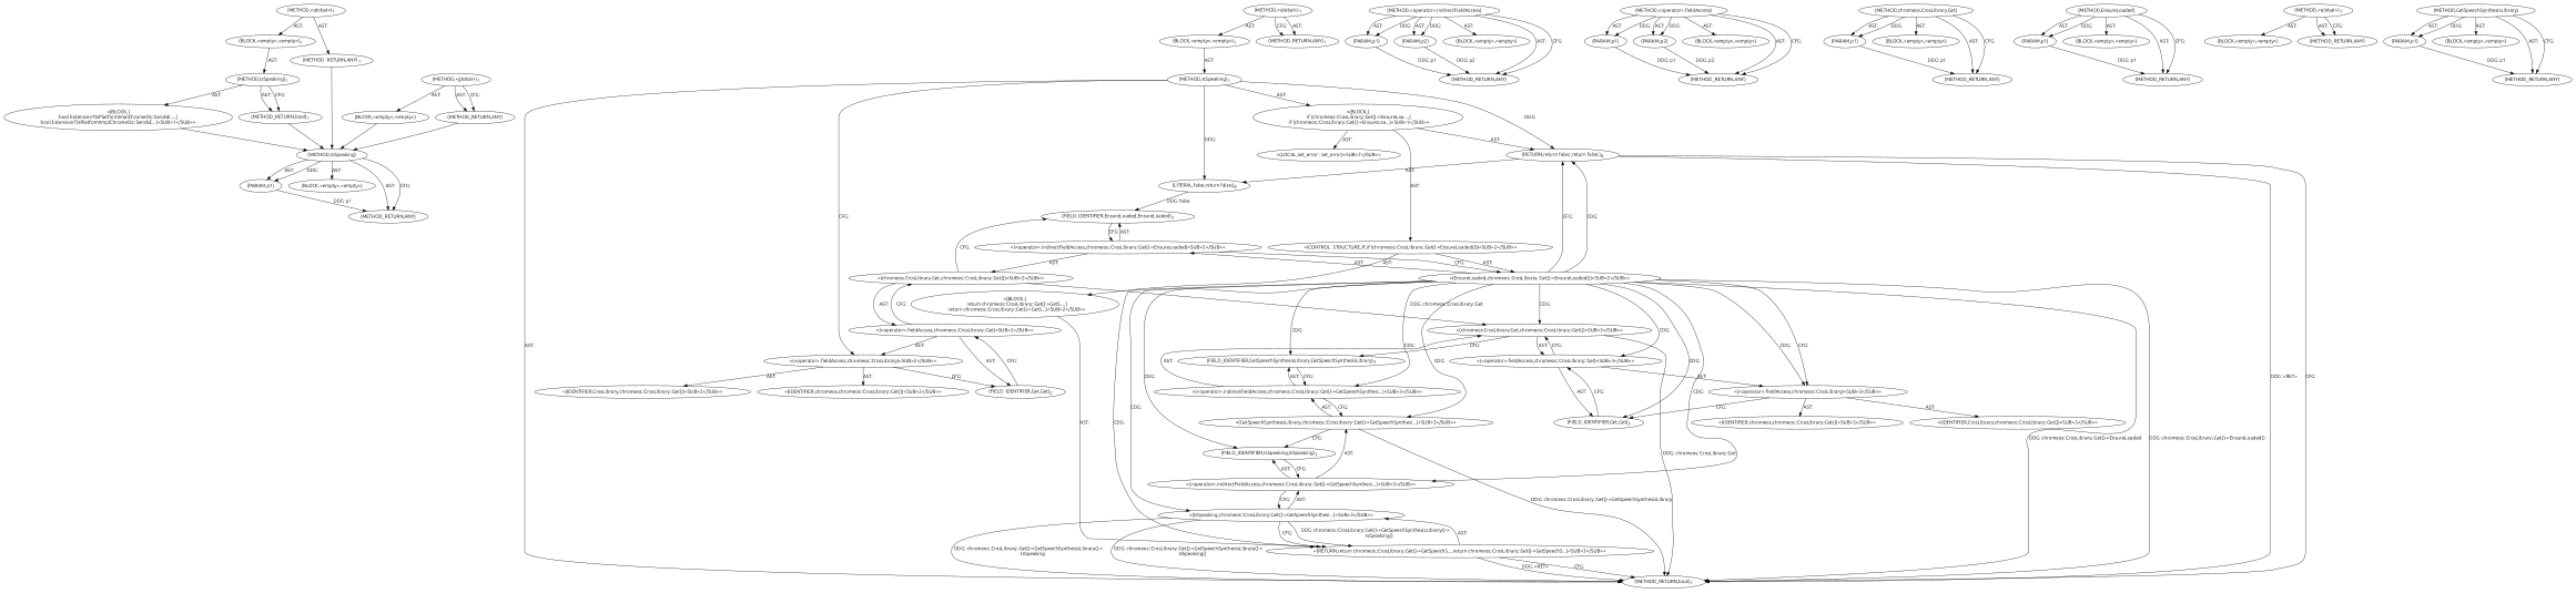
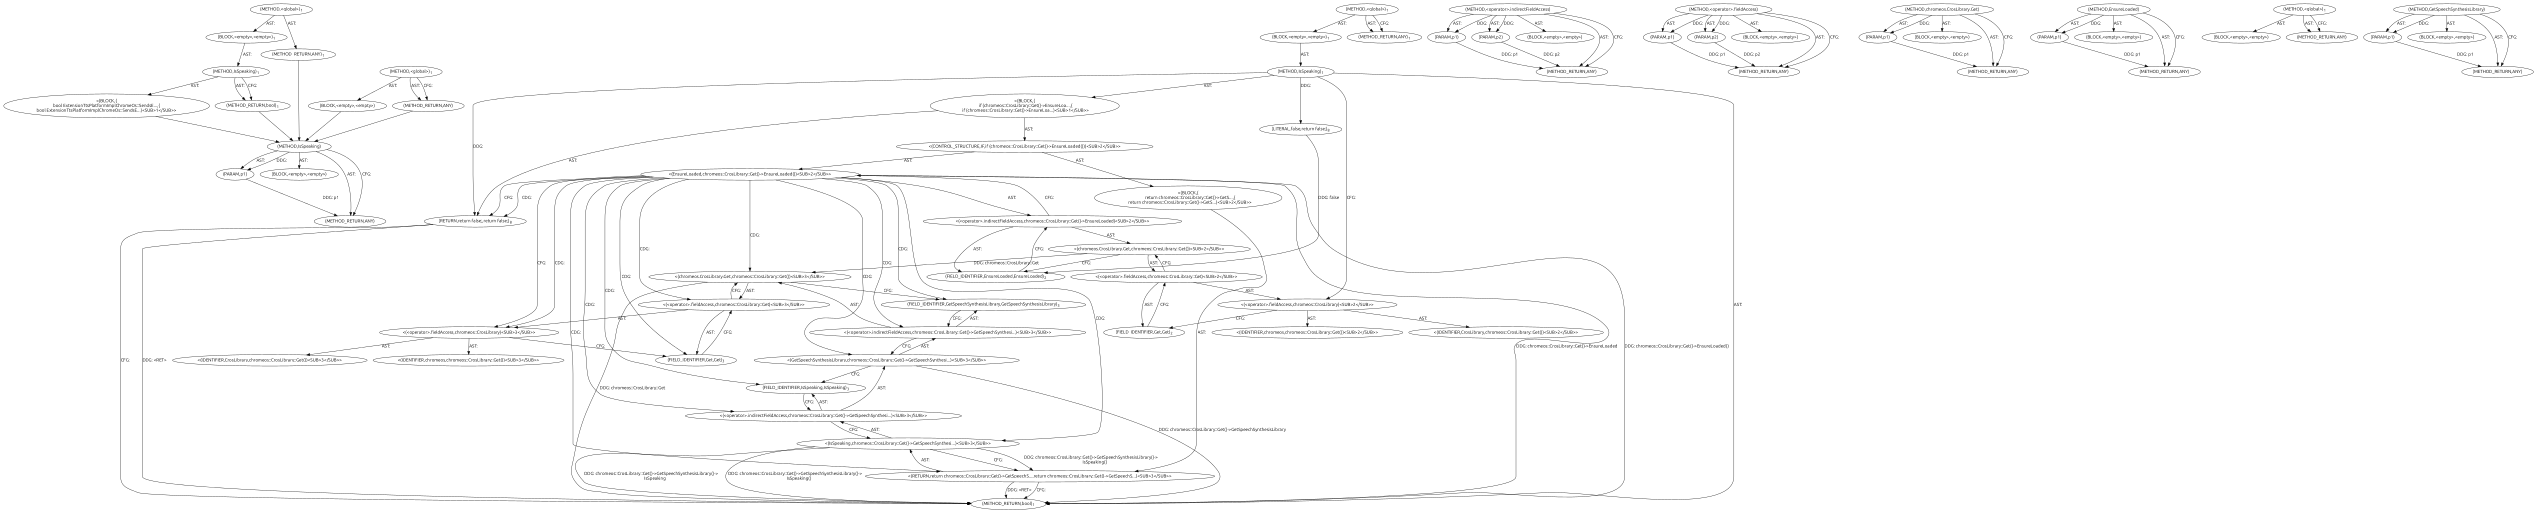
  digraph {
    fontname=Ubuntu
    node [fontname=Ubuntu]
    edge [fontname=Ubuntu]
    n1 [label=<(METHOD,IsSpeaking)>]
    n2 [label=<(PARAM,p1)>]
    n3 [label=<(BLOCK,&lt;empty&gt;,&lt;empty&gt;)>]
    n4 [label=<(METHOD_RETURN,ANY)>]
    n5 [label=<(METHOD,&lt;global&gt;)<SUB>1</SUB>>]
    n6 [label=<(BLOCK,&lt;empty&gt;,&lt;empty&gt;)<SUB>1</SUB>>]
    n7 [label=<(METHOD_RETURN,ANY)<SUB>1</SUB>>]
    n8 [label=<(METHOD,IsSpeaking)<SUB>1</SUB>>]
    n9 [label="<(BLOCK,{\n  if (chromeos::CrosLibrary::Get()-&gt;EnsureLoa...,{\n  if (chromeos::CrosLibrary::Get()-&gt;EnsureLoa...)<SUB>1</SUB>>"]
    n10 [label="<(&lt;operator&gt;.fieldAccess,chromeos::CrosLibrary)<SUB>2</SUB>>"]
    n11 [label=<(RETURN,return false;,return false;)<SUB>8</SUB>>]
    n12 [label=<(LITERAL,false,return false;)<SUB>8</SUB>>]
    n13 [label=<(METHOD_RETURN,bool)<SUB>1</SUB>>]
    n14 [label="<(CONTROL_STRUCTURE,IF,if (chromeos::CrosLibrary::Get()-&gt;EnsureLoaded()))<SUB>2</SUB>>"]
-   n15 [label="<(LOCAL,set_error : set_error)<SUB>7</SUB>>"]
    n16 [label=<(FIELD_IDENTIFIER,Get,Get)<SUB>2</SUB>>]
    n17 [label="<(IDENTIFIER,chromeos,chromeos::CrosLibrary::Get())<SUB>2</SUB>>"]
    n18 [label="<(IDENTIFIER,CrosLibrary,chromeos::CrosLibrary::Get())<SUB>2</SUB>>"]
    n19 [label=<(FIELD_IDENTIFIER,EnsureLoaded,EnsureLoaded)<SUB>2</SUB>>]
    n20 [label="<(EnsureLoaded,chromeos::CrosLibrary::Get()-&gt;EnsureLoaded())<SUB>2</SUB>>"]
    n21 [label="<(BLOCK,{\n    return chromeos::CrosLibrary::Get()-&gt;GetS...,{\n    return chromeos::CrosLibrary::Get()-&gt;GetS...)<SUB>2</SUB>>"]
    n22 [label="<(&lt;operator&gt;.indirectFieldAccess,chromeos::CrosLibrary::Get()-&gt;EnsureLoaded)<SUB>2</SUB>>"]
    n23 [label="<(RETURN,return chromeos::CrosLibrary::Get()-&gt;GetSpeechS...,return chromeos::CrosLibrary::Get()-&gt;GetSpeechS...)<SUB>3</SUB>>"]
    n24 [label="<(IsSpeaking,chromeos::CrosLibrary::Get()-&gt;GetSpeechSynthesi...)<SUB>3</SUB>>"]
    n25 [label="<(&lt;operator&gt;.indirectFieldAccess,chromeos::CrosLibrary::Get()-&gt;GetSpeechSynthesi...)<SUB>3</SUB>>"]
    n26 [label="<(GetSpeechSynthesisLibrary,chromeos::CrosLibrary::Get()-&gt;GetSpeechSynthesi...)<SUB>3</SUB>>"]
    n27 [label="<(&lt;operator&gt;.indirectFieldAccess,chromeos::CrosLibrary::Get()-&gt;GetSpeechSynthesi...)<SUB>3</SUB>>"]
    n28 [label="<(chromeos.CrosLibrary.Get,chromeos::CrosLibrary::Get())<SUB>3</SUB>>"]
    n29 [label="<(&lt;operator&gt;.fieldAccess,chromeos::CrosLibrary::Get)<SUB>3</SUB>>"]
    n30 [label="<(&lt;operator&gt;.fieldAccess,chromeos::CrosLibrary)<SUB>3</SUB>>"]
    n31 [label=<(FIELD_IDENTIFIER,Get,Get)<SUB>3</SUB>>]
    n32 [label=<(FIELD_IDENTIFIER,GetSpeechSynthesisLibrary,GetSpeechSynthesisLibrary)<SUB>3</SUB>>]
    n33 [label=<(FIELD_IDENTIFIER,IsSpeaking,IsSpeaking)<SUB>3</SUB>>]
    n34 [label="<(chromeos.CrosLibrary.Get,chromeos::CrosLibrary::Get())<SUB>2</SUB>>"]
    n35 [label="<(IDENTIFIER,chromeos,chromeos::CrosLibrary::Get())<SUB>3</SUB>>"]
    n36 [label="<(IDENTIFIER,CrosLibrary,chromeos::CrosLibrary::Get())<SUB>3</SUB>>"]
    n37 [label="<(&lt;operator&gt;.fieldAccess,chromeos::CrosLibrary::Get)<SUB>2</SUB>>"]
    n38 [label=<(METHOD,&lt;operator&gt;.indirectFieldAccess)>]
    n39 [label=<(PARAM,p1)>]
    n40 [label=<(PARAM,p2)>]
    n41 [label=<(BLOCK,&lt;empty&gt;,&lt;empty&gt;)>]
    n42 [label=<(METHOD_RETURN,ANY)>]
    n43 [label=<(METHOD,&lt;operator&gt;.fieldAccess)>]
    n44 [label=<(PARAM,p1)>]
    n45 [label=<(PARAM,p2)>]
    n46 [label=<(BLOCK,&lt;empty&gt;,&lt;empty&gt;)>]
    n47 [label=<(METHOD_RETURN,ANY)>]
    n48 [label=<(METHOD,chromeos.CrosLibrary.Get)>]
    n49 [label=<(PARAM,p1)>]
    n50 [label=<(BLOCK,&lt;empty&gt;,&lt;empty&gt;)>]
    n51 [label=<(METHOD_RETURN,ANY)>]
    n52 [label=<(METHOD,EnsureLoaded)>]
    n53 [label=<(PARAM,p1)>]
    n54 [label=<(BLOCK,&lt;empty&gt;,&lt;empty&gt;)>]
    n55 [label=<(METHOD_RETURN,ANY)>]
    n56 [label=<(METHOD,&lt;global&gt;)<SUB>1</SUB>>]
    n57 [label=<(BLOCK,&lt;empty&gt;,&lt;empty&gt;)>]
    n58 [label=<(METHOD_RETURN,ANY)>]
    n59 [label=<(METHOD,GetSpeechSynthesisLibrary)>]
    n60 [label=<(PARAM,p1)>]
    n61 [label=<(BLOCK,&lt;empty&gt;,&lt;empty&gt;)>]
    n62 [label=<(METHOD_RETURN,ANY)>]
    n63 [label=<(METHOD,&lt;global&gt;)<SUB>1</SUB>>]
    n64 [label=<(BLOCK,&lt;empty&gt;,&lt;empty&gt;)<SUB>1</SUB>>]
    n65 [label=<(METHOD_RETURN,ANY)<SUB>1</SUB>>]
    n66 [label=<(METHOD,IsSpeaking)<SUB>1</SUB>>]
    n67 [label="<(BLOCK,{\nbool ExtensionTtsPlatformImplChromeOs::SendsE...,{\nbool ExtensionTtsPlatformImplChromeOs::SendsE...)<SUB>1</SUB>>"]
    n68 [label=<(METHOD_RETURN,bool)<SUB>1</SUB>>]
    n69 [label=<(METHOD,&lt;global&gt;)<SUB>1</SUB>>]
    n70 [label=<(BLOCK,&lt;empty&gt;,&lt;empty&gt;)>]
    n71 [label=<(METHOD_RETURN,ANY)>]
    n1 -> n2 [label="AST: "]
    n1 -> n2 [label="DDG: "]
    n1 -> n3 [label="AST: "]
    n1 -> n4 [label="AST: "]
    n1 -> n4 [label="CFG: "]
    n2 -> n4 [label="DDG: p1"]
    n5 -> n6 [label="AST: "]
    n5 -> n7 [label="AST: "]
    n5 -> n7 [label="CFG: "]
    n6 -> n8 [label="AST: "]
    n8 -> n9 [label="AST: "]
    n8 -> n10 [label="CFG: "]
    n8 -> n11 [label="DDG: "]
    n8 -> n12 [label="DDG: "]
    n8 -> n13 [label="AST: "]
    n9 -> n11 [label="AST: "]
    n9 -> n14 [label="AST: "]
-   n9 -> n15 [label="AST: "]
    n10 -> n16 [label="CFG: "]
    n10 -> n17 [label="AST: "]
    n10 -> n18 [label="AST: "]
-   n11 -> n12 [label="AST: "]
    n11 -> n13 [label="CFG: "]
    n11 -> n13 [label="DDG: &lt;RET&gt;"]
    n12 -> n19 [label="DDG: false"]
    n14 -> n20 [label="AST: "]
    n14 -> n21 [label="AST: "]
    n16 -> n37 [label="CFG: "]
    n19 -> n22 [label="CFG: "]
    n20 -> n11 [label="CFG: "]
    n20 -> n11 [label="CDG: "]
    n20 -> n13 [label="DDG: chromeos::CrosLibrary::Get()-&gt;EnsureLoaded"]
    n20 -> n13 [label="DDG: chromeos::CrosLibrary::Get()-&gt;EnsureLoaded()"]
    n20 -> n22 [label="AST: "]
    n20 -> n23 [label="CDG: "]
    n20 -> n24 [label="CDG: "]
    n20 -> n25 [label="CDG: "]
    n20 -> n26 [label="CDG: "]
    n20 -> n27 [label="CDG: "]
    n20 -> n28 [label="CDG: "]
    n20 -> n29 [label="CDG: "]
    n20 -> n30 [label="CFG: "]
    n20 -> n30 [label="CDG: "]
    n20 -> n31 [label="CDG: "]
    n20 -> n32 [label="CDG: "]
    n20 -> n33 [label="CDG: "]
    n21 -> n23 [label="AST: "]
    n22 -> n19 [label="AST: "]
    n22 -> n20 [label="CFG: "]
    n22 -> n34 [label="AST: "]
    n23 -> n13 [label="CFG: "]
    n23 -> n13 [label="DDG: &lt;RET&gt;"]
    n23 -> n24 [label="AST: "]
    n24 -> n13 [label="DDG: chromeos::CrosLibrary::Get()-&gt;GetSpeechSynthesisLibrary()-&gt;\n        IsSpeaking"]
    n24 -> n13 [label="DDG: chromeos::CrosLibrary::Get()-&gt;GetSpeechSynthesisLibrary()-&gt;\n        IsSpeaking()"]
    n24 -> n23 [label="CFG: "]
    n24 -> n23 [label="DDG: chromeos::CrosLibrary::Get()-&gt;GetSpeechSynthesisLibrary()-&gt;\n        IsSpeaking()"]
    n24 -> n25 [label="AST: "]
    n25 -> n24 [label="CFG: "]
    n25 -> n26 [label="AST: "]
    n25 -> n33 [label="AST: "]
    n26 -> n13 [label="DDG: chromeos::CrosLibrary::Get()-&gt;GetSpeechSynthesisLibrary"]
    n26 -> n27 [label="AST: "]
    n26 -> n33 [label="CFG: "]
    n27 -> n26 [label="CFG: "]
    n27 -> n28 [label="AST: "]
    n27 -> n32 [label="AST: "]
    n28 -> n13 [label="DDG: chromeos::CrosLibrary::Get"]
    n28 -> n29 [label="AST: "]
    n28 -> n32 [label="CFG: "]
    n29 -> n28 [label="CFG: "]
    n29 -> n30 [label="AST: "]
    n29 -> n31 [label="AST: "]
    n30 -> n31 [label="CFG: "]
    n30 -> n35 [label="AST: "]
    n30 -> n36 [label="AST: "]
    n31 -> n29 [label="CFG: "]
    n32 -> n27 [label="CFG: "]
    n33 -> n25 [label="CFG: "]
    n34 -> n19 [label="CFG: "]
    n34 -> n28 [label="DDG: chromeos::CrosLibrary::Get"]
    n34 -> n37 [label="AST: "]
    n37 -> n10 [label="AST: "]
    n37 -> n16 [label="AST: "]
    n37 -> n34 [label="CFG: "]
    n38 -> n39 [label="AST: "]
    n38 -> n39 [label="DDG: "]
    n38 -> n40 [label="AST: "]
    n38 -> n40 [label="DDG: "]
    n38 -> n41 [label="AST: "]
    n38 -> n42 [label="AST: "]
    n38 -> n42 [label="CFG: "]
    n39 -> n42 [label="DDG: p1"]
    n40 -> n42 [label="DDG: p2"]
    n43 -> n44 [label="AST: "]
    n43 -> n44 [label="DDG: "]
    n43 -> n45 [label="AST: "]
    n43 -> n45 [label="DDG: "]
    n43 -> n46 [label="AST: "]
    n43 -> n47 [label="AST: "]
    n43 -> n47 [label="CFG: "]
    n44 -> n47 [label="DDG: p1"]
    n45 -> n47 [label="DDG: p2"]
    n48 -> n49 [label="AST: "]
    n48 -> n49 [label="DDG: "]
    n48 -> n50 [label="AST: "]
    n48 -> n51 [label="AST: "]
    n48 -> n51 [label="CFG: "]
    n49 -> n51 [label="DDG: p1"]
    n52 -> n53 [label="AST: "]
    n52 -> n53 [label="DDG: "]
    n52 -> n54 [label="AST: "]
    n52 -> n55 [label="AST: "]
    n52 -> n55 [label="CFG: "]
    n53 -> n55 [label="DDG: p1"]
    n56 -> n57 [label="AST: "]
    n56 -> n58 [label="AST: "]
    n56 -> n58 [label="CFG: "]
    n59 -> n60 [label="AST: "]
    n59 -> n60 [label="DDG: "]
    n59 -> n61 [label="AST: "]
    n59 -> n62 [label="AST: "]
    n59 -> n62 [label="CFG: "]
    n60 -> n62 [label="DDG: p1"]
    n63 -> n64 [label="AST: "]
    n63 -> n65 [label="AST: "]
    n64 -> n66 [label="AST: "]
    n65 -> n1
    n66 -> n67 [label="AST: "]
    n66 -> n68 [label="AST: "]
    n66 -> n68 [label="CFG: "]
    n67 -> n1
    n68 -> n1
    n69 -> n70 [label="AST: "]
    n69 -> n71 [label="AST: "]
    n69 -> n71 [label="CFG: "]
    n70 -> n1
    n71 -> n1
  }
